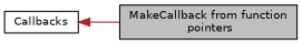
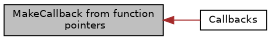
  digraph {
    rankdir=LR
    node [color=black fontname=Helvetica fontsize=10 shape=record style=filled]
    n1 [fillcolor=grey75 fontcolor=black height=0.2 label="MakeCallback from function\l pointers" width=0.4]
    n2 [fillcolor=white height=0.2 label=Callbacks width=0.4]
-   n2 -> n1 [dir=back fontname=Helvetica fontsize=10 labelfontname=Helvetica labelfontsize=10 shape=plaintext style=solid color=brown]
+   n1 -> n2 [dir=back fontname=Helvetica fontsize=10 labelfontname=Helvetica labelfontsize=10 shape=plaintext style=solid color=brown]
  }
